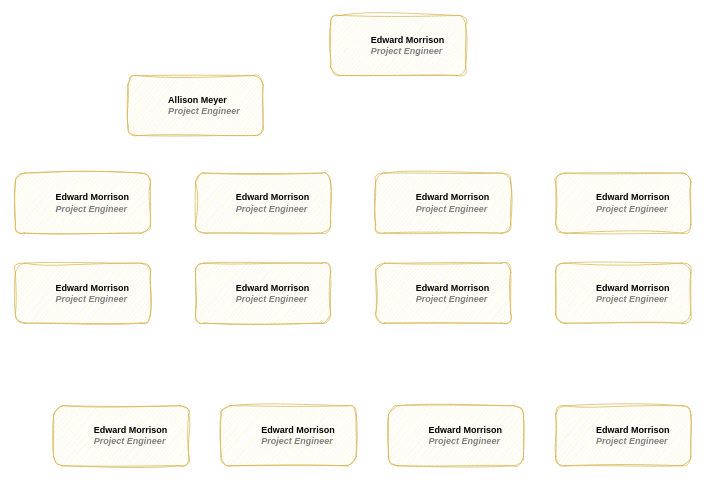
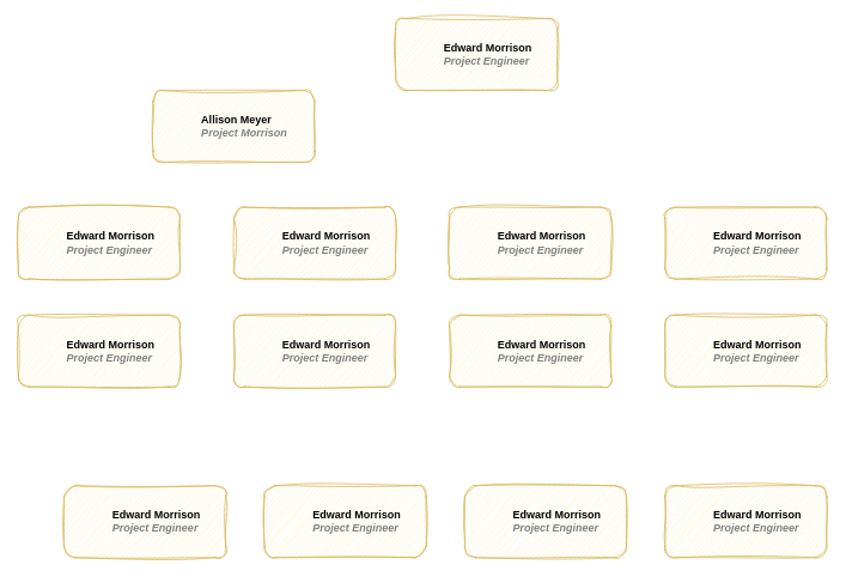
  <mxCell id="0" />
  <mxCell id="1" parent="0" />
  <mxCell id="2" value="&lt;div&gt;&lt;br&gt;&lt;/div&gt;&lt;div&gt;&lt;span style=&quot;background-color: initial;&quot;&gt;Edward Morrison&lt;/span&gt;&lt;br&gt;&lt;/div&gt;&lt;i style=&quot;color: gray&quot;&gt;Project Engineer&lt;/i&gt;&lt;div&gt;&lt;br/&gt;&lt;/div&gt;" style="label;image=https://cdn3.iconfinder.com/data/icons/user-avatars-1/512/users-10-3-128.png;whiteSpace=wrap;html=1;rounded=1;glass=0;treeFolding=1;treeMoving=1;sketch=1;jiggle=2;curveFitting=1;strokeColor=#d6b656;align=left;verticalAlign=middle;spacingLeft=52;spacing=2;fontFamily=Helvetica;fontSize=12;fontColor=default;fontStyle=1;fillColor=#fff2cc;clipPath=inset(10.94% 10.94% 10.94% 10.94% round 50%);aspect=fixed;" parent="1" vertex="1"><mxGeometry x="440" y="20" width="180" height="80" as="geometry" /></mxCell>
- <mxCell id="3" value="&lt;div&gt;&lt;br&gt;&lt;/div&gt;&lt;div&gt;&lt;span style=&quot;background-color: initial;&quot;&gt;Allison Meyer&lt;/span&gt;&lt;br&gt;&lt;/div&gt;&lt;i style=&quot;color: gray&quot;&gt;Project Engineer&lt;/i&gt;&lt;div&gt;&lt;br/&gt;&lt;/div&gt;" style="label;image=https://cdn3.iconfinder.com/data/icons/user-avatars-1/512/users-3-128.png;whiteSpace=wrap;html=1;rounded=1;glass=0;treeFolding=1;treeMoving=1;sketch=1;jiggle=2;curveFitting=1;strokeColor=#d6b656;align=left;verticalAlign=middle;spacingLeft=52;spacing=2;fontFamily=Helvetica;fontSize=12;fontColor=default;fontStyle=1;fillColor=#fff2cc;clipPath=inset(10.94% 10.94% 10.94% 10.94% round 50%);aspect=fixed;" parent="1" vertex="1"><mxGeometry x="170" y="100" width="180" height="80" as="geometry" /></mxCell>
+ <mxCell id="3" value="&lt;div&gt;&lt;br&gt;&lt;/div&gt;&lt;div&gt;&lt;span style=&quot;background-color: initial;&quot;&gt;Allison Meyer&lt;/span&gt;&lt;br&gt;&lt;/div&gt;&lt;i style=&quot;color: gray&quot;&gt;Project Morrison&lt;/i&gt;&lt;div&gt;&lt;br/&gt;&lt;/div&gt;" style="label;image=https://cdn3.iconfinder.com/data/icons/user-avatars-1/512/users-3-128.png;whiteSpace=wrap;html=1;rounded=1;glass=0;treeFolding=1;treeMoving=1;sketch=1;jiggle=2;curveFitting=1;strokeColor=#d6b656;align=left;verticalAlign=middle;spacingLeft=52;spacing=2;fontFamily=Helvetica;fontSize=12;fontColor=default;fontStyle=1;fillColor=#fff2cc;clipPath=inset(10.94% 10.94% 10.94% 10.94% round 50%);aspect=fixed;" parent="1" vertex="1"><mxGeometry x="170" y="100" width="180" height="80" as="geometry" /></mxCell>
  <mxCell id="4" value="&lt;div&gt;&lt;br&gt;&lt;/div&gt;&lt;div&gt;&lt;span style=&quot;background-color: initial;&quot;&gt;Edward Morrison&lt;/span&gt;&lt;br&gt;&lt;/div&gt;&lt;i style=&quot;color: gray&quot;&gt;Project Engineer&lt;/i&gt;&lt;div&gt;&lt;br/&gt;&lt;/div&gt;" style="label;image=https://cdn3.iconfinder.com/data/icons/user-avatars-1/512/users-10-3-128.png;whiteSpace=wrap;html=1;rounded=1;glass=0;treeFolding=1;treeMoving=1;sketch=1;jiggle=2;curveFitting=1;strokeColor=#d6b656;align=left;verticalAlign=middle;spacingLeft=52;spacing=2;fontFamily=Helvetica;fontSize=12;fontColor=default;fontStyle=1;fillColor=#fff2cc;clipPath=inset(10.94% 10.94% 10.94% 10.94% round 50%);aspect=fixed;" parent="1" vertex="1"><mxGeometry x="740" y="350" width="180" height="80" as="geometry" /></mxCell>
  <mxCell id="5" value="&lt;div&gt;&lt;br&gt;&lt;/div&gt;&lt;div&gt;&lt;span style=&quot;background-color: initial;&quot;&gt;Edward Morrison&lt;/span&gt;&lt;br&gt;&lt;/div&gt;&lt;i style=&quot;color: gray&quot;&gt;Project Engineer&lt;/i&gt;&lt;div&gt;&lt;br/&gt;&lt;/div&gt;" style="label;image=https://cdn3.iconfinder.com/data/icons/user-avatars-1/512/users-10-3-128.png;whiteSpace=wrap;html=1;rounded=1;glass=0;treeFolding=1;treeMoving=1;sketch=1;jiggle=2;curveFitting=1;strokeColor=#d6b656;align=left;verticalAlign=middle;spacingLeft=52;spacing=2;fontFamily=Helvetica;fontSize=12;fontColor=default;fontStyle=1;fillColor=#fff2cc;clipPath=inset(10.94% 10.94% 10.94% 10.94% round 50%);aspect=fixed;" parent="1" vertex="1"><mxGeometry x="260" y="350" width="180" height="80" as="geometry" /></mxCell>
  <mxCell id="6" value="&lt;div&gt;&lt;br&gt;&lt;/div&gt;&lt;div&gt;&lt;span style=&quot;background-color: initial;&quot;&gt;Edward Morrison&lt;/span&gt;&lt;br&gt;&lt;/div&gt;&lt;i style=&quot;color: gray&quot;&gt;Project Engineer&lt;/i&gt;&lt;div&gt;&lt;br/&gt;&lt;/div&gt;" style="label;image=https://cdn3.iconfinder.com/data/icons/user-avatars-1/512/users-10-3-128.png;whiteSpace=wrap;html=1;rounded=1;glass=0;treeFolding=1;treeMoving=1;sketch=1;jiggle=2;curveFitting=1;strokeColor=#d6b656;align=left;verticalAlign=middle;spacingLeft=52;spacing=2;fontFamily=Helvetica;fontSize=12;fontColor=default;fontStyle=1;fillColor=#fff2cc;clipPath=inset(10.94% 10.94% 10.94% 10.94% round 50%);aspect=fixed;" parent="1" vertex="1"><mxGeometry x="20" y="350" width="180" height="80" as="geometry" /></mxCell>
  <mxCell id="7" value="&lt;div&gt;&lt;br&gt;&lt;/div&gt;&lt;div&gt;&lt;span style=&quot;background-color: initial;&quot;&gt;Edward Morrison&lt;/span&gt;&lt;br&gt;&lt;/div&gt;&lt;i style=&quot;color: gray&quot;&gt;Project Engineer&lt;/i&gt;&lt;div&gt;&lt;br/&gt;&lt;/div&gt;" style="label;image=https://cdn3.iconfinder.com/data/icons/user-avatars-1/512/users-10-3-128.png;whiteSpace=wrap;html=1;rounded=1;glass=0;treeFolding=1;treeMoving=1;sketch=1;jiggle=2;curveFitting=1;strokeColor=#d6b656;align=left;verticalAlign=middle;spacingLeft=52;spacing=2;fontFamily=Helvetica;fontSize=12;fontColor=default;fontStyle=1;fillColor=#fff2cc;clipPath=inset(10.94% 10.94% 10.94% 10.94% round 50%);aspect=fixed;" parent="1" vertex="1"><mxGeometry x="20" y="230" width="180" height="80" as="geometry" /></mxCell>
  <mxCell id="8" value="&lt;div&gt;&lt;br&gt;&lt;/div&gt;&lt;div&gt;&lt;span style=&quot;background-color: initial;&quot;&gt;Edward Morrison&lt;/span&gt;&lt;br&gt;&lt;/div&gt;&lt;i style=&quot;color: gray&quot;&gt;Project Engineer&lt;/i&gt;&lt;div&gt;&lt;br/&gt;&lt;/div&gt;" style="label;image=https://cdn3.iconfinder.com/data/icons/user-avatars-1/512/users-10-3-128.png;whiteSpace=wrap;html=1;rounded=1;glass=0;treeFolding=1;treeMoving=1;sketch=1;jiggle=2;curveFitting=1;strokeColor=#d6b656;align=left;verticalAlign=middle;spacingLeft=52;spacing=2;fontFamily=Helvetica;fontSize=12;fontColor=default;fontStyle=1;fillColor=#fff2cc;clipPath=inset(10.94% 10.94% 10.94% 10.94% round 50%);aspect=fixed;" parent="1" vertex="1"><mxGeometry x="260" y="230" width="180" height="80" as="geometry" /></mxCell>
  <mxCell id="9" value="&lt;div&gt;&lt;br&gt;&lt;/div&gt;&lt;div&gt;&lt;span style=&quot;background-color: initial;&quot;&gt;Edward Morrison&lt;/span&gt;&lt;br&gt;&lt;/div&gt;&lt;i style=&quot;color: gray&quot;&gt;Project Engineer&lt;/i&gt;&lt;div&gt;&lt;br/&gt;&lt;/div&gt;" style="label;image=https://cdn3.iconfinder.com/data/icons/user-avatars-1/512/users-10-3-128.png;whiteSpace=wrap;html=1;rounded=1;glass=0;treeFolding=1;treeMoving=1;sketch=1;jiggle=2;curveFitting=1;strokeColor=#d6b656;align=left;verticalAlign=middle;spacingLeft=52;spacing=2;fontFamily=Helvetica;fontSize=12;fontColor=default;fontStyle=1;fillColor=#fff2cc;clipPath=inset(10.94% 10.94% 10.94% 10.94% round 50%);aspect=fixed;" parent="1" vertex="1"><mxGeometry x="500" y="230" width="180" height="80" as="geometry" /></mxCell>
  <mxCell id="10" value="&lt;div&gt;&lt;br&gt;&lt;/div&gt;&lt;div&gt;&lt;span style=&quot;background-color: initial;&quot;&gt;Edward Morrison&lt;/span&gt;&lt;br&gt;&lt;/div&gt;&lt;i style=&quot;color: gray&quot;&gt;Project Engineer&lt;/i&gt;&lt;div&gt;&lt;br/&gt;&lt;/div&gt;" style="label;image=https://cdn3.iconfinder.com/data/icons/user-avatars-1/512/users-10-3-128.png;whiteSpace=wrap;html=1;rounded=1;glass=0;treeFolding=1;treeMoving=1;sketch=1;jiggle=2;curveFitting=1;strokeColor=#d6b656;align=left;verticalAlign=middle;spacingLeft=52;spacing=2;fontFamily=Helvetica;fontSize=12;fontColor=default;fontStyle=1;fillColor=#fff2cc;clipPath=inset(10.94% 10.94% 10.94% 10.94% round 50%);aspect=fixed;" parent="1" vertex="1"><mxGeometry x="740" y="230" width="180" height="80" as="geometry" /></mxCell>
  <mxCell id="11" value="&lt;div&gt;&lt;br&gt;&lt;/div&gt;&lt;div&gt;&lt;span style=&quot;background-color: initial;&quot;&gt;Edward Morrison&lt;/span&gt;&lt;br&gt;&lt;/div&gt;&lt;i style=&quot;color: gray&quot;&gt;Project Engineer&lt;/i&gt;&lt;div&gt;&lt;br/&gt;&lt;/div&gt;" style="label;image=https://cdn3.iconfinder.com/data/icons/user-avatars-1/512/users-10-3-128.png;whiteSpace=wrap;html=1;rounded=1;glass=0;treeFolding=1;treeMoving=1;sketch=1;jiggle=2;curveFitting=1;strokeColor=#d6b656;align=left;verticalAlign=middle;spacingLeft=52;spacing=2;fontFamily=Helvetica;fontSize=12;fontColor=default;fontStyle=1;fillColor=#fff2cc;clipPath=inset(10.94% 10.94% 10.94% 10.94% round 50%);aspect=fixed;" parent="1" vertex="1"><mxGeometry x="500" y="350" width="180" height="80" as="geometry" /></mxCell>
  <mxCell id="12" value="&lt;div&gt;&lt;br&gt;&lt;/div&gt;&lt;div&gt;&lt;span style=&quot;background-color: initial;&quot;&gt;Edward Morrison&lt;/span&gt;&lt;br&gt;&lt;/div&gt;&lt;i style=&quot;color: gray&quot;&gt;Project Engineer&lt;/i&gt;&lt;div&gt;&lt;br/&gt;&lt;/div&gt;" style="label;image=https://cdn3.iconfinder.com/data/icons/user-avatars-1/512/users-10-3-128.png;whiteSpace=wrap;html=1;rounded=1;glass=0;treeFolding=1;treeMoving=1;sketch=1;jiggle=2;curveFitting=1;strokeColor=#d6b656;align=left;verticalAlign=middle;spacingLeft=52;spacing=2;fontFamily=Helvetica;fontSize=12;fontColor=default;fontStyle=1;fillColor=#fff2cc;clipPath=inset(10.94% 10.94% 10.94% 10.94% round 50%);aspect=fixed;" vertex="1" parent="1"><mxGeometry x="71" y="540" width="180" height="80" as="geometry" /></mxCell>
  <mxCell id="13" value="&lt;div&gt;&lt;br&gt;&lt;/div&gt;&lt;div&gt;&lt;span style=&quot;background-color: initial;&quot;&gt;Edward Morrison&lt;/span&gt;&lt;br&gt;&lt;/div&gt;&lt;i style=&quot;color: gray&quot;&gt;Project Engineer&lt;/i&gt;&lt;div&gt;&lt;br/&gt;&lt;/div&gt;" style="label;image=https://cdn3.iconfinder.com/data/icons/user-avatars-1/512/users-10-3-128.png;whiteSpace=wrap;html=1;rounded=1;glass=0;treeFolding=1;treeMoving=1;sketch=1;jiggle=2;curveFitting=1;strokeColor=#d6b656;align=left;verticalAlign=middle;spacingLeft=52;spacing=2;fontFamily=Helvetica;fontSize=12;fontColor=default;fontStyle=1;fillColor=#fff2cc;clipPath=inset(10.94% 10.94% 10.94% 10.94% round 50%);aspect=fixed;" vertex="1" parent="1"><mxGeometry x="294" y="540" width="180" height="80" as="geometry" /></mxCell>
  <mxCell id="14" value="&lt;div&gt;&lt;br&gt;&lt;/div&gt;&lt;div&gt;&lt;span style=&quot;background-color: initial;&quot;&gt;Edward Morrison&lt;/span&gt;&lt;br&gt;&lt;/div&gt;&lt;i style=&quot;color: gray&quot;&gt;Project Engineer&lt;/i&gt;&lt;div&gt;&lt;br/&gt;&lt;/div&gt;" style="label;image=https://cdn3.iconfinder.com/data/icons/user-avatars-1/512/users-10-3-128.png;whiteSpace=wrap;html=1;rounded=1;glass=0;treeFolding=1;treeMoving=1;sketch=1;jiggle=2;curveFitting=1;strokeColor=#d6b656;align=left;verticalAlign=middle;spacingLeft=52;spacing=2;fontFamily=Helvetica;fontSize=12;fontColor=default;fontStyle=1;fillColor=#fff2cc;clipPath=inset(10.94% 10.94% 10.94% 10.94% round 50%);aspect=fixed;" vertex="1" parent="1"><mxGeometry x="517" y="540" width="180" height="80" as="geometry" /></mxCell>
  <mxCell id="15" value="&lt;div&gt;&lt;br&gt;&lt;/div&gt;&lt;div&gt;&lt;span style=&quot;background-color: initial;&quot;&gt;Edward Morrison&lt;/span&gt;&lt;br&gt;&lt;/div&gt;&lt;i style=&quot;color: gray&quot;&gt;Project Engineer&lt;/i&gt;&lt;div&gt;&lt;br/&gt;&lt;/div&gt;" style="label;image=https://cdn3.iconfinder.com/data/icons/user-avatars-1/512/users-10-3-128.png;whiteSpace=wrap;html=1;rounded=1;glass=0;treeFolding=1;treeMoving=1;sketch=1;jiggle=2;curveFitting=1;strokeColor=#d6b656;align=left;verticalAlign=middle;spacingLeft=52;spacing=2;fontFamily=Helvetica;fontSize=12;fontColor=default;fontStyle=1;fillColor=#fff2cc;clipPath=inset(10.94% 10.94% 10.94% 10.94% round 50%);aspect=fixed;" vertex="1" parent="1"><mxGeometry x="740" y="540" width="180" height="80" as="geometry" /></mxCell>
